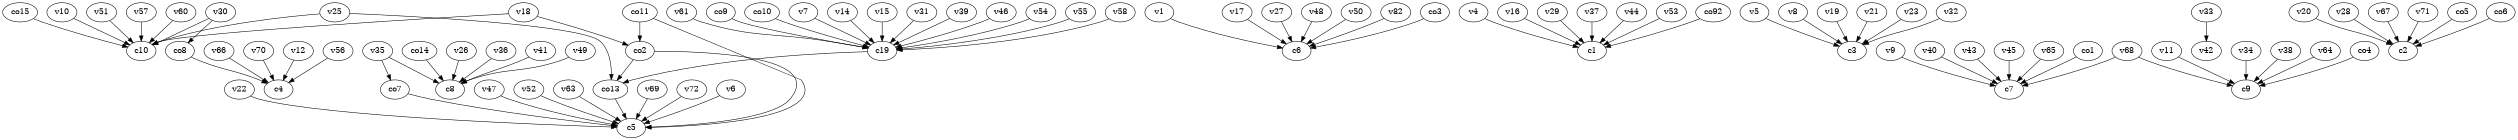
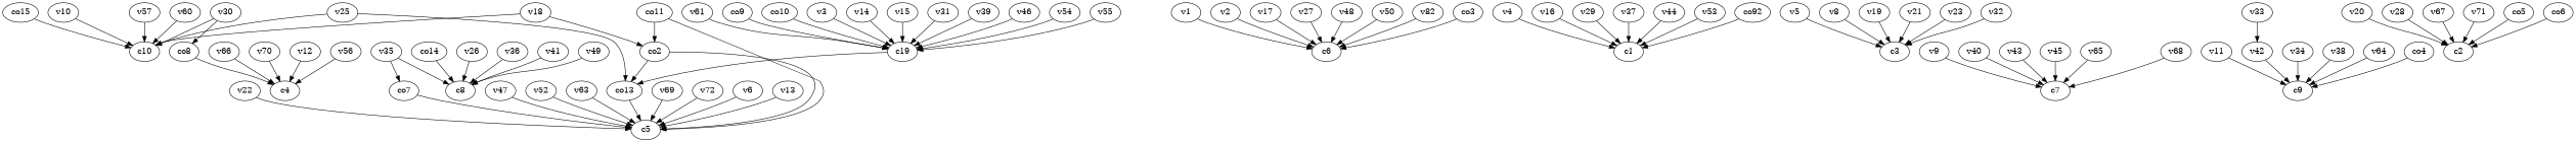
  strict digraph {
    edge [weight=1]
    n1 [label=c19]
    co13
    c5
    v1
    c6
+   v2
    v4
    c1
    v5
    c3
    v6
-   v7
+   v7 [label=v3]
    v8
    v9
    c7
    v10
    c10
    v11
    c9
    v12
    c4
+   v13
    v14
    v15
    v16
    v17
    v18
    co2
    v19
    v20
    c2
    v21
    v22
    v23
    v25
    v26
    c8
    v27
    v28
    v29
    v30
    co8
    v31
    v32
    v33
    v42
    v34
    v35
    co7
    v36
    v37
    v38
    v39
    v40
    v41
    v43
    v44
    v45
    v46
    v47
    v48
    v49
    v50
-   v51
    v52
    v53
    v54
    v55
    v56
    v57
-   v58
    v60
    v61
    n74 [label=v82]
    v63
    v64
    v65
    v66
    v67
    v68
    v69
    v70
    v71
    v72
-   co1
    co3
    co4
    co5
    co6
    co9
    co10
    co11
    n93 [label=co92]
    co14
    co15
    n1 -> co13
    co13 -> c5
    v1 -> c6
+   v2 -> c6
    v4 -> c1
    v5 -> c3
    v6 -> c5
    v7 -> n1
    v8 -> c3
    v9 -> c7
    v10 -> c10
    v11 -> c9
    v12 -> c4
+   v13 -> c5
    v14 -> n1
    v15 -> n1
    v16 -> c1
    v17 -> c6
    v18 -> c10
    v18 -> co2
    co2 -> co13
    co2 -> c5
    v19 -> c3
    v20 -> c2
    v21 -> c3
    v22 -> c5
    v23 -> c3
    v25 -> co13
    v25 -> c10
    v26 -> c8
    v27 -> c6
    v28 -> c2
    v29 -> c1
    v30 -> c10
    v30 -> co8
    co8 -> c4
    v31 -> n1
    v32 -> c3
    v33 -> v42
-   v68 -> c9
+   v42 -> c9
    v34 -> c9
    v35 -> c8
    v35 -> co7
    co7 -> c5
    v36 -> c8
    v37 -> c1
    v38 -> c9
    v39 -> n1
    v40 -> c7
    v41 -> c8
    v43 -> c7
    v44 -> c1
    v45 -> c7
    v46 -> n1
    v47 -> c5
    v48 -> c6
    v49 -> c8
    v50 -> c6
-   v51 -> c10
    v52 -> c5
    v53 -> c1
    v54 -> n1
    v55 -> n1
    v56 -> c4
    v57 -> c10
-   v58 -> n1
    v60 -> c10
    v61 -> n1
    n74 -> c6
    v63 -> c5
    v64 -> c9
    v65 -> c7
    v66 -> c4
    v67 -> c2
    v68 -> c7
    v69 -> c5
    v70 -> c4
    v71 -> c2
    v72 -> c5
-   co1 -> c7
    co3 -> c6
    co4 -> c9
    co5 -> c2
    co6 -> c2
    co9 -> n1
    co10 -> n1
    co11 -> c5
    co11 -> co2
    n93 -> c1
    co14 -> c8
    co15 -> c10
  }
